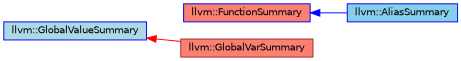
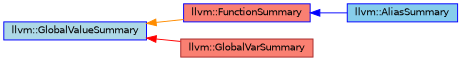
  digraph {
    fontname="DejaVu Sans"
    rankdir=LR
    node [color=blue fillcolor=salmon fontname="DejaVu Sans" fontsize=10 shape=box style=filled]
    edge [dir=back fontname="DejaVu Sans" fontsize=10 labelfontname=Helvetica labelfontsize=10 style=solid]
    n1 [fillcolor=lightblue fontcolor=black height=0.2 label="llvm::GlobalValueSummary" width=0.4]
    n2 [height=0.2 label="llvm::FunctionSummary" width=0.4]
    n3 [color=brown height=0.2 label="llvm::GlobalVarSummary" width=0.4]
    n4 [fillcolor=skyblue height=0.2 label="llvm::AliasSummary" width=0.4]
+   n1 -> n2 [color=darkorange]
    n1 -> n3 [color=red]
    n2 -> n4 [color=blue]
  }
